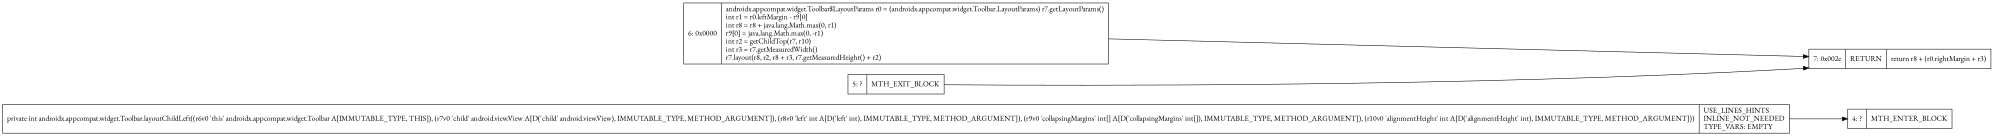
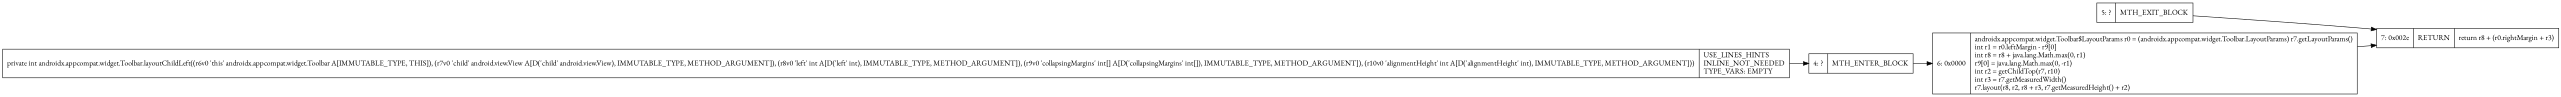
  digraph {
    fontname="EB Garamond"
    rankdir=LR
    node [fontname="EB Garamond" shape=record]
    edge [fontname="EB Garamond"]
    n1 [label="{4\:\ ?|MTH_ENTER_BLOCK\l}"]
    n2 [label="{6\:\ 0x0000|androidx.appcompat.widget.Toolbar$LayoutParams r0 = (androidx.appcompat.widget.Toolbar.LayoutParams) r7.getLayoutParams()\lint r1 = r0.leftMargin \- r9[0]\lint r8 = r8 + java.lang.Math.max(0, r1)\lr9[0] = java.lang.Math.max(0, \-r1)\lint r2 = getChildTop(r7, r10)\lint r3 = r7.getMeasuredWidth()\lr7.layout(r8, r2, r8 + r3, r7.getMeasuredHeight() + r2)\l}"]
    n3 [label="{7\:\ 0x002e|RETURN\l|return r8 + (r0.rightMargin + r3)\l}"]
    n4 [label="{5\:\ ?|MTH_EXIT_BLOCK\l}"]
    n5 [label="{private int androidx.appcompat.widget.Toolbar.layoutChildLeft((r6v0 'this' androidx.appcompat.widget.Toolbar A[IMMUTABLE_TYPE, THIS]), (r7v0 'child' android.view.View A[D('child' android.view.View), IMMUTABLE_TYPE, METHOD_ARGUMENT]), (r8v0 'left' int A[D('left' int), IMMUTABLE_TYPE, METHOD_ARGUMENT]), (r9v0 'collapsingMargins' int[] A[D('collapsingMargins' int[]), IMMUTABLE_TYPE, METHOD_ARGUMENT]), (r10v0 'alignmentHeight' int A[D('alignmentHeight' int), IMMUTABLE_TYPE, METHOD_ARGUMENT]))  | USE_LINES_HINTS\lINLINE_NOT_NEEDED\lTYPE_VARS: EMPTY\l}"]
+   n1 -> n2
    n2 -> n3
    n4 -> n3
    n5 -> n1
  }
